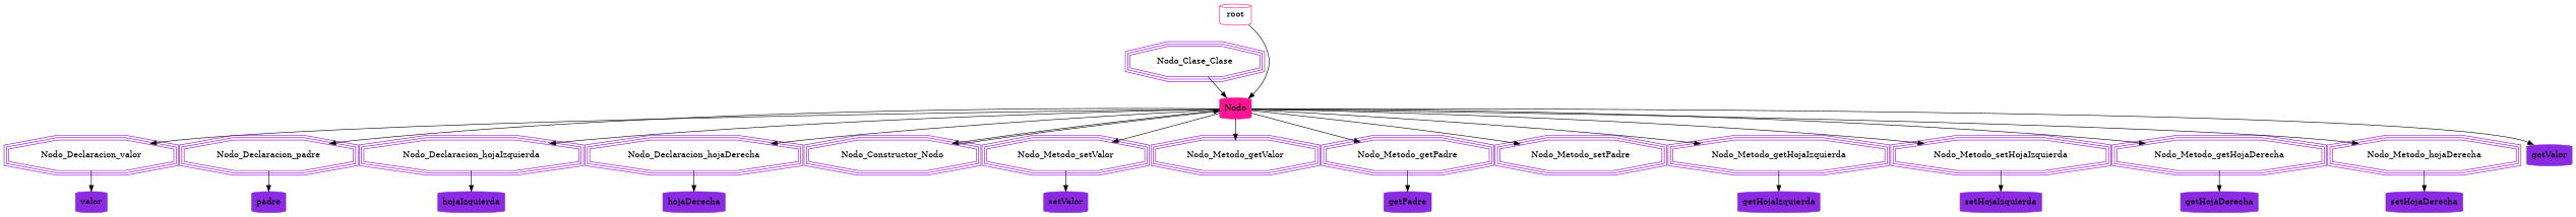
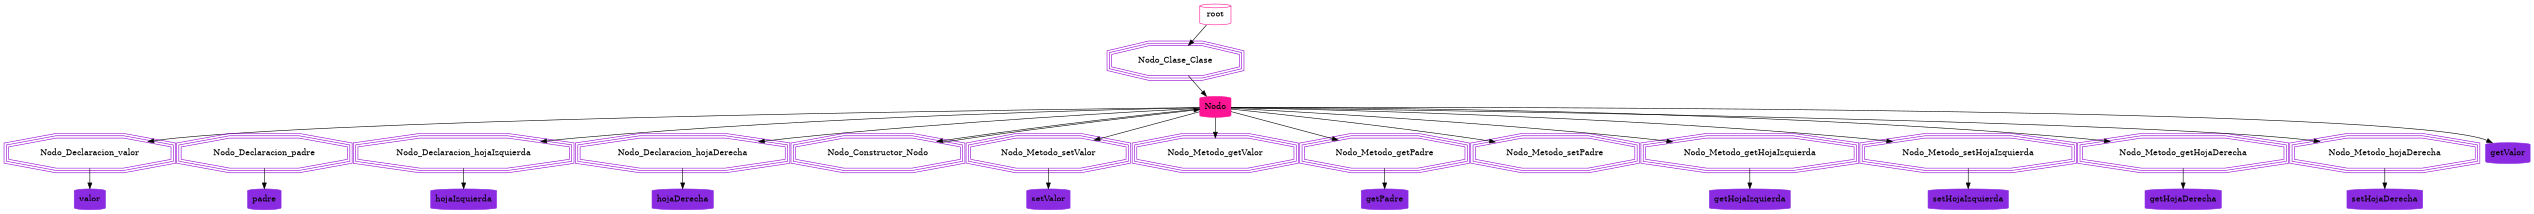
  digraph {
    node [color=darkviolet shape=tripleoctagon]
    root [color=deeppink shape=cylinder]
    n2 [label=Nodo_Clase_Clase]
    Nodo [color=deeppink shape=cylinder style=filled]
    Nodo_Declaracion_valor
    Nodo_Declaracion_padre
    Nodo_Declaracion_hojaIzquierda
    Nodo_Declaracion_hojaDerecha
    Nodo_Constructor_Nodo
    Nodo_Metodo_setValor
    Nodo_Metodo_getValor
    Nodo_Metodo_getPadre
    Nodo_Metodo_setPadre
    Nodo_Metodo_getHojaIzquierda
    Nodo_Metodo_setHojaIzquierda
    Nodo_Metodo_getHojaDerecha
    n16 [label=Nodo_Metodo_hojaDerecha]
    getValor [color=blueviolet shape=cylinder style=filled]
    valor [color=blueviolet shape=cylinder style=filled]
    padre [color=blueviolet shape=cylinder style=filled]
    hojaIzquierda [color=blueviolet shape=cylinder style=filled]
    hojaDerecha [color=blueviolet shape=cylinder style=filled]
    setValor [color=blueviolet shape=cylinder style=filled]
    getPadre [color=blueviolet shape=cylinder style=filled]
    getHojaIzquierda [color=blueviolet shape=cylinder style=filled]
    setHojaIzquierda [color=blueviolet shape=cylinder style=filled]
    getHojaDerecha [color=blueviolet shape=cylinder style=filled]
    setHojaDerecha [color=blueviolet shape=cylinder style=filled]
-   root -> Nodo
+   root -> n2
    n2 -> Nodo
    Nodo -> Nodo_Declaracion_valor
-   Nodo -> Nodo_Declaracion_padre
    Nodo -> Nodo_Declaracion_hojaIzquierda
    Nodo -> Nodo_Declaracion_hojaDerecha
    Nodo -> Nodo_Constructor_Nodo
    Nodo -> Nodo_Metodo_setValor
    Nodo -> Nodo_Metodo_getValor
    Nodo -> Nodo_Metodo_getPadre
    Nodo -> Nodo_Metodo_setPadre
    Nodo -> Nodo_Metodo_getHojaIzquierda
    Nodo -> Nodo_Metodo_setHojaIzquierda
    Nodo -> Nodo_Metodo_getHojaDerecha
    Nodo -> n16
    Nodo -> getValor
    Nodo_Declaracion_valor -> valor
    Nodo_Declaracion_padre -> padre
    Nodo_Declaracion_hojaIzquierda -> hojaIzquierda
    Nodo_Declaracion_hojaDerecha -> hojaDerecha
    Nodo_Constructor_Nodo -> Nodo
    Nodo_Metodo_setValor -> setValor
    Nodo_Metodo_getPadre -> getPadre
    Nodo_Metodo_getHojaIzquierda -> getHojaIzquierda
    Nodo_Metodo_setHojaIzquierda -> setHojaIzquierda
    Nodo_Metodo_getHojaDerecha -> getHojaDerecha
    n16 -> setHojaDerecha
  }
